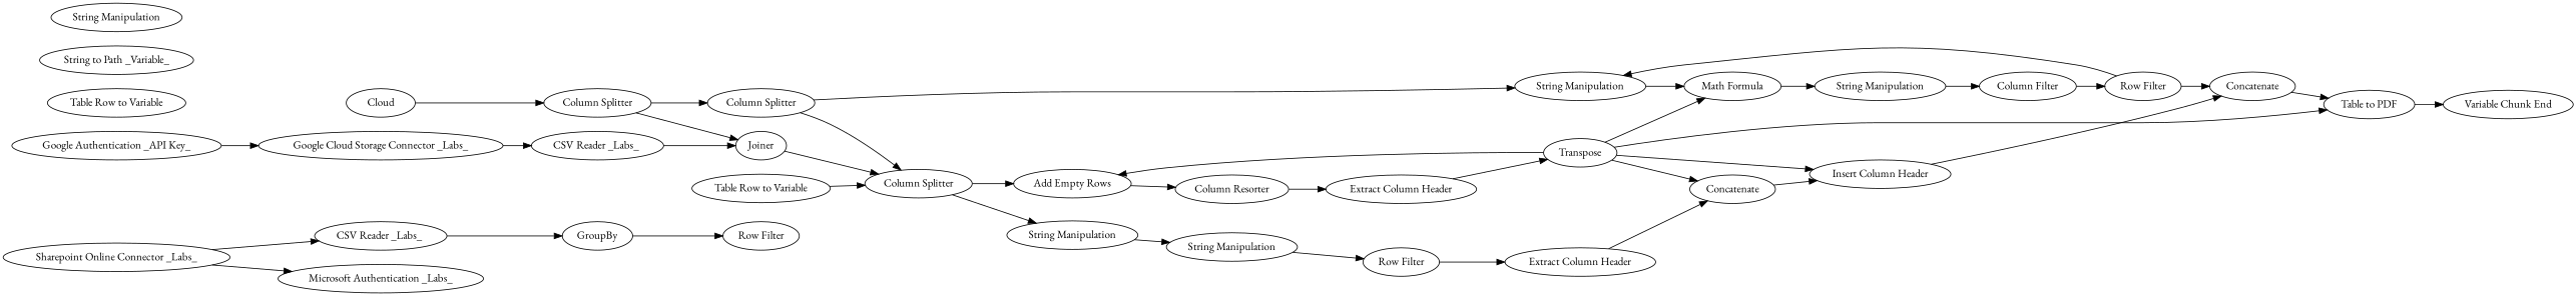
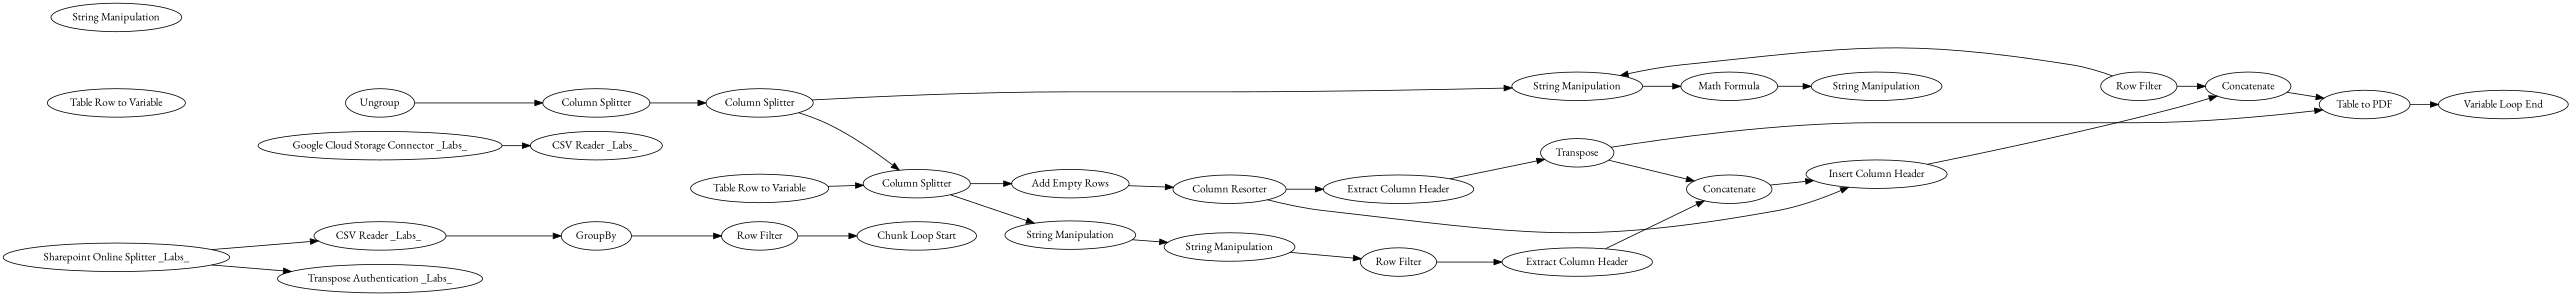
  digraph {
    fontname="EB Garamond"
    rankdir=LR
    node [fontname="EB Garamond"]
    edge [fontname="EB Garamond"]
-   n1 [label="Sharepoint Online Connector _Labs_"]
+   n1 [label="Sharepoint Online Splitter _Labs_"]
    n2 [label="CSV Reader _Labs_ "]
-   n3 [label="Microsoft Authentication _Labs_"]
+   n3 [label="Transpose Authentication _Labs_"]
    n4 [label=GroupBy]
    n5 [label="Row Filter"]
-   n7 [label=Cloud]
+   n6 [label="Chunk Loop Start"]
+   n7 [label=Ungroup]
    n8 [label="Column Splitter"]
    n9 [label="Column Splitter"]
-   n10 [label=Joiner]
    n11 [label="String Manipulation"]
    n12 [label="Column Splitter"]
    n13 [label="Math Formula"]
    n14 [label="Add Empty Rows"]
    n15 [label="String Manipulation"]
    n16 [label="String Manipulation"]
    n17 [label="Table Row to Variable"]
-   n18 [label="String to Path _Variable_"]
    n19 [label="String Manipulation"]
    n20 [label="Google Cloud Storage Connector _Labs_"]
    n21 [label="CSV Reader _Labs_ "]
-   n22 [label="Google Authentication _API Key_"]
    n23 [label="Table to PDF"]
-   n24 [label="Variable Chunk End"]
+   n24 [label="Variable Loop End"]
    n25 [label=Concatenate]
    n26 [label="Insert Column Header"]
    n27 [label=Concatenate]
    n28 [label="Column Resorter"]
    n29 [label="Extract Column Header"]
    n30 [label=Transpose]
-   n31 [label="Column Filter"]
    n32 [label="Row Filter"]
    n33 [label="String Manipulation"]
    n34 [label="Row Filter"]
    n35 [label="Extract Column Header"]
    n36 [label="Table Row to Variable"]
    n1 -> n2
    n1 -> n3
    n2 -> n4
    n4 -> n5
+   n5 -> n6
    n7 -> n8
    n8 -> n9
-   n8 -> n10
    n9 -> n11
    n9 -> n12
-   n10 -> n12
    n11 -> n13
    n12 -> n14
    n12 -> n15
    n13 -> n16
    n14 -> n28
    n15 -> n33
-   n16 -> n31
    n20 -> n21
-   n21 -> n10
-   n22 -> n20
    n23 -> n24
    n25 -> n26
    n26 -> n27
    n27 -> n23
    n28 -> n29
    n29 -> n30
-   n30 -> n13
-   n30 -> n14
    n30 -> n23
    n30 -> n25
-   n30 -> n26
-   n31 -> n32
+   n28 -> n26
    n32 -> n11
    n32 -> n27
    n33 -> n34
    n34 -> n35
    n35 -> n25
    n36 -> n12
  }
